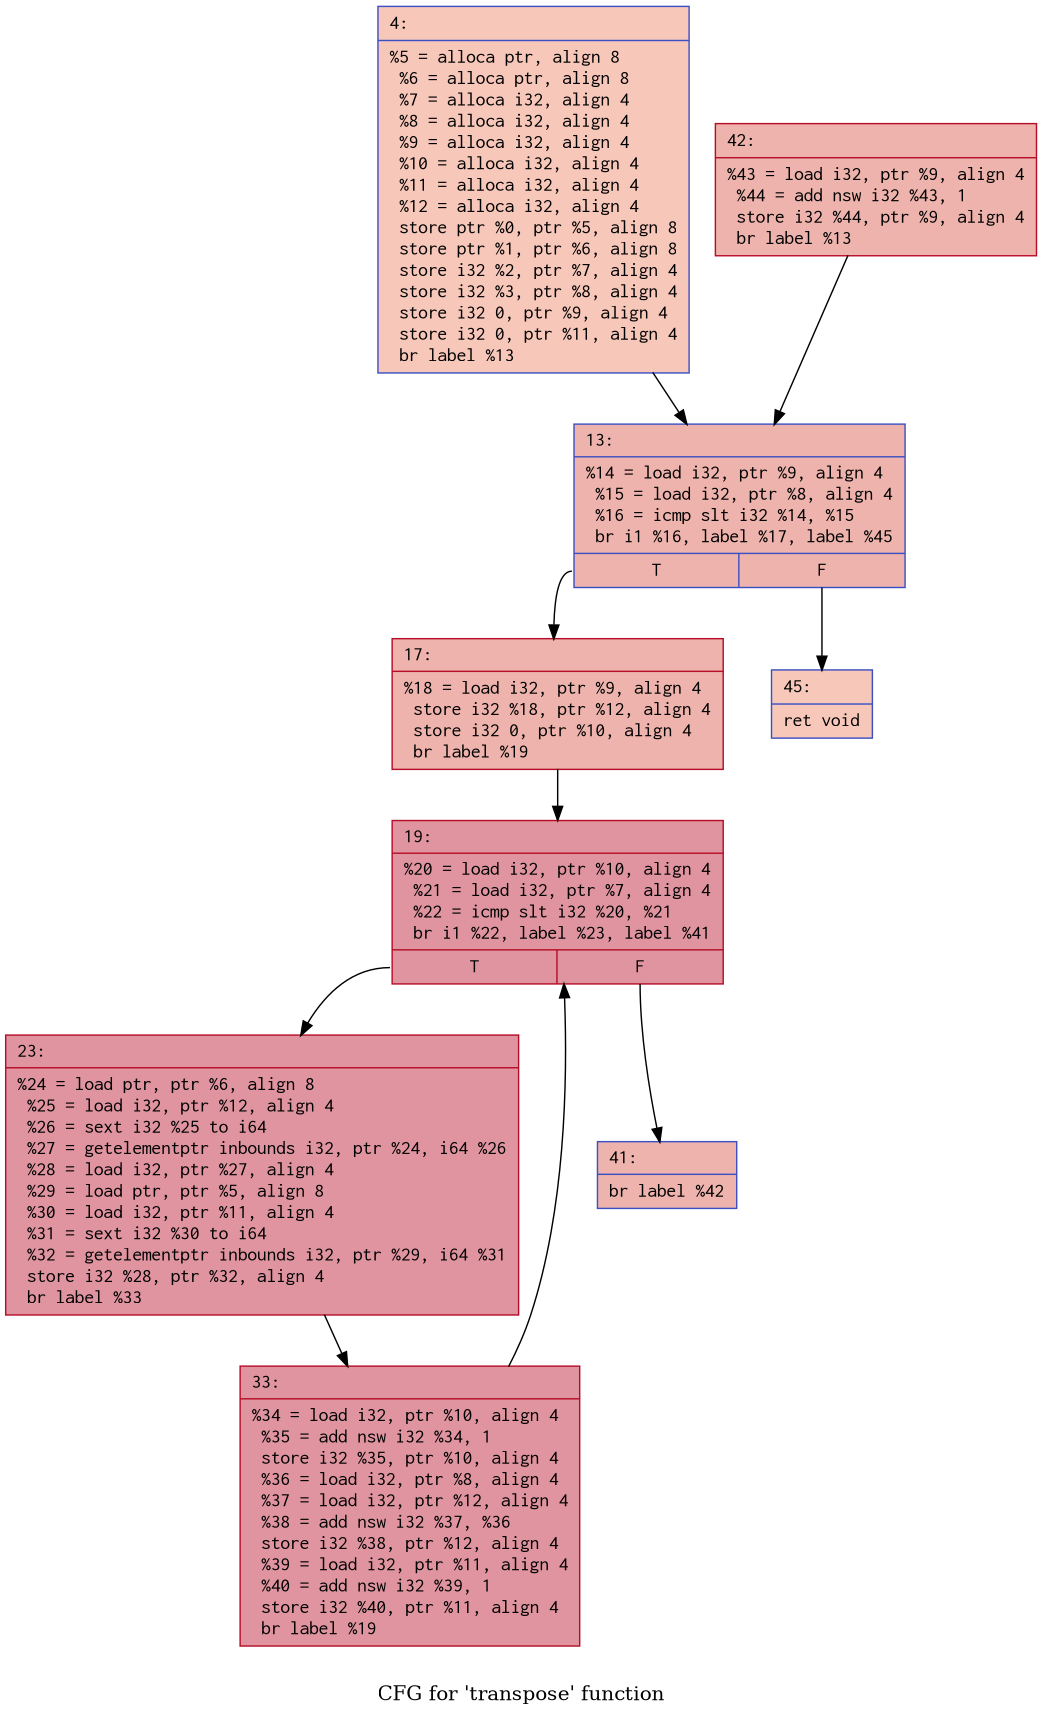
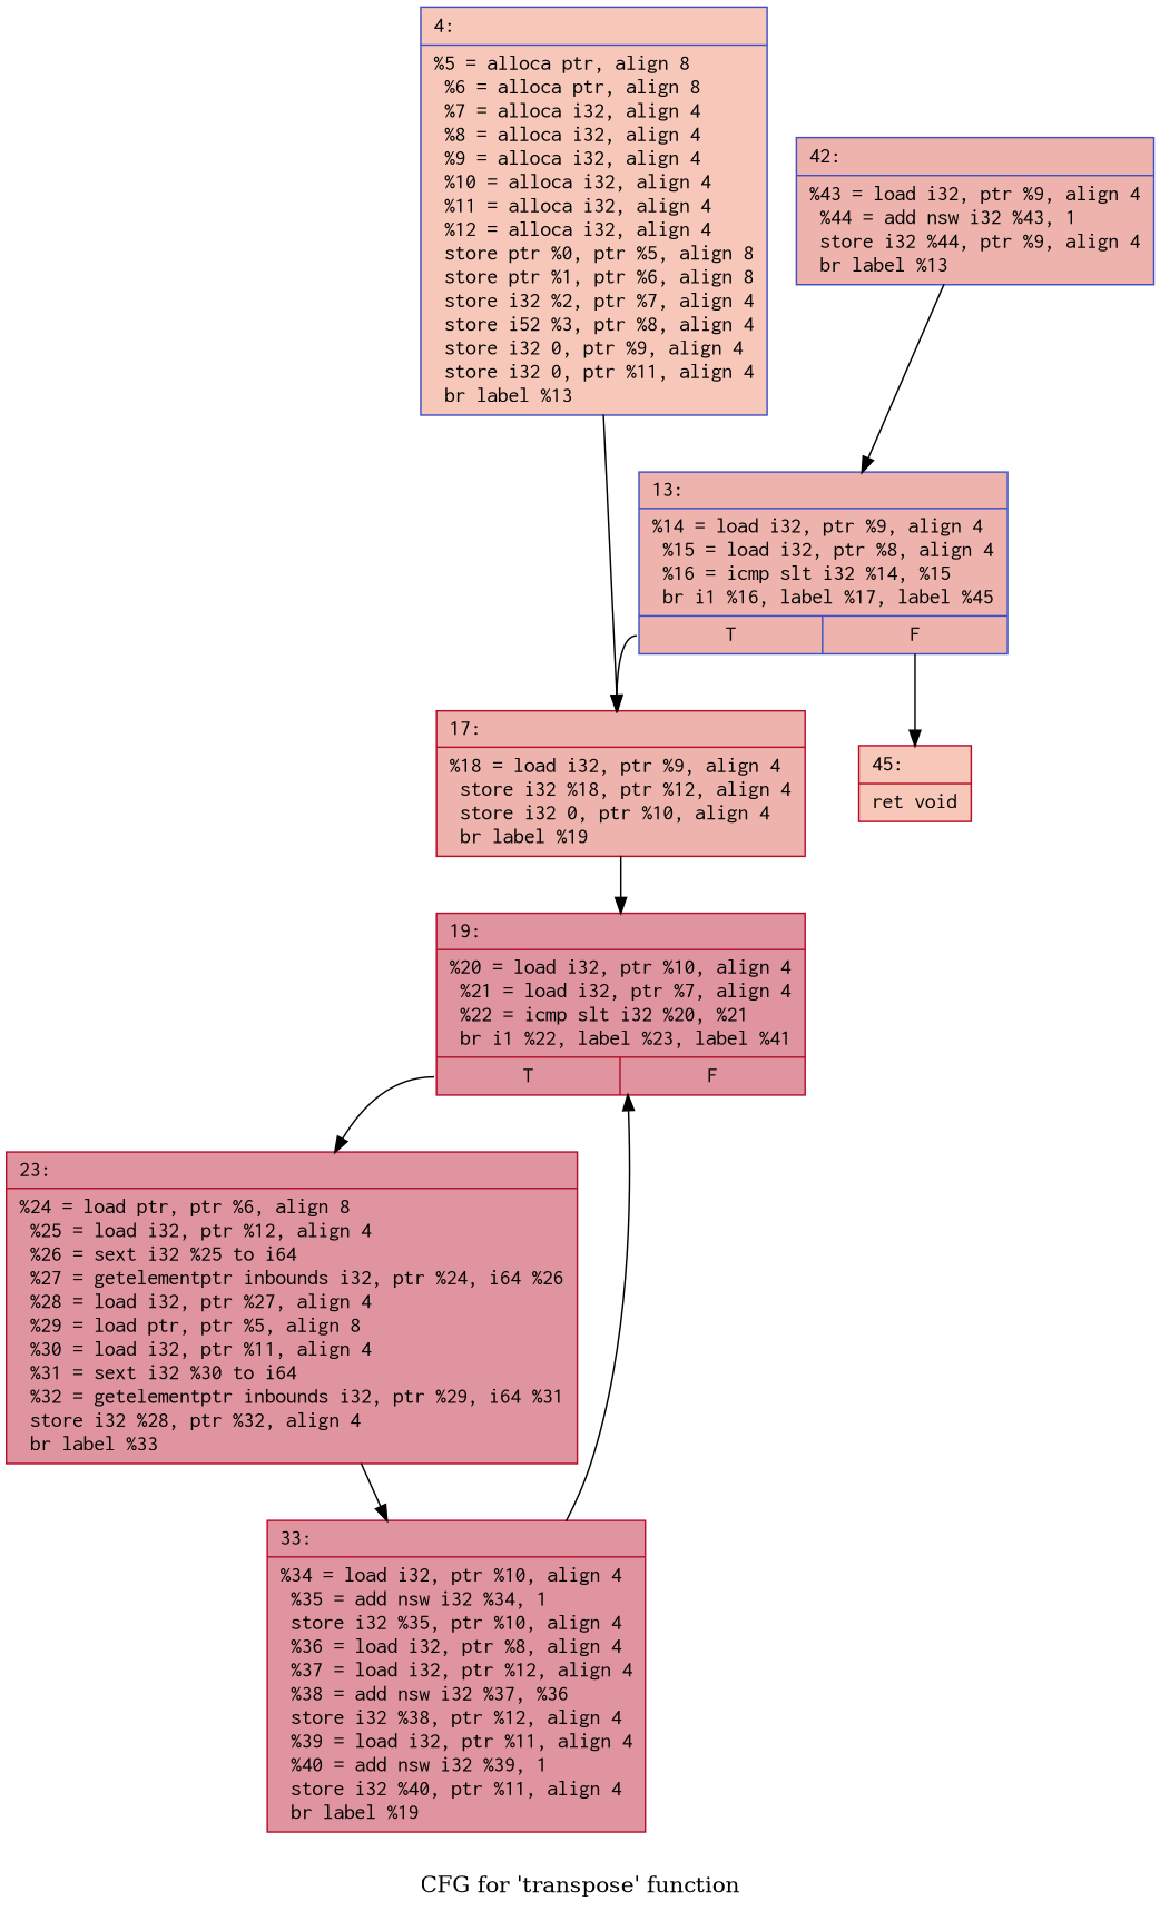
  digraph {
    label="CFG for 'transpose' function"
    node [color="#3d50c3ff" fillcolor="#d6524470" fontname=Courier shape=record style=filled]
-   n1 [fillcolor="#ec7f6370" label="{4:\l|  %5 = alloca ptr, align 8\l  %6 = alloca ptr, align 8\l  %7 = alloca i32, align 4\l  %8 = alloca i32, align 4\l  %9 = alloca i32, align 4\l  %10 = alloca i32, align 4\l  %11 = alloca i32, align 4\l  %12 = alloca i32, align 4\l  store ptr %0, ptr %5, align 8\l  store ptr %1, ptr %6, align 8\l  store i32 %2, ptr %7, align 4\l  store i32 %3, ptr %8, align 4\l  store i32 0, ptr %9, align 4\l  store i32 0, ptr %11, align 4\l  br label %13\l}"]
+   n1 [fillcolor="#ec7f6370" label="{4:\l|  %5 = alloca ptr, align 8\l  %6 = alloca ptr, align 8\l  %7 = alloca i32, align 4\l  %8 = alloca i32, align 4\l  %9 = alloca i32, align 4\l  %10 = alloca i32, align 4\l  %11 = alloca i32, align 4\l  %12 = alloca i32, align 4\l  store ptr %0, ptr %5, align 8\l  store ptr %1, ptr %6, align 8\l  store i32 %2, ptr %7, align 4\l  store i52 %3, ptr %8, align 4\l  store i32 0, ptr %9, align 4\l  store i32 0, ptr %11, align 4\l  br label %13\l}"]
    n2 [label="{13:\l|  %14 = load i32, ptr %9, align 4\l  %15 = load i32, ptr %8, align 4\l  %16 = icmp slt i32 %14, %15\l  br i1 %16, label %17, label %45\l|{<s0>T|<s1>F}}"]
    n3 [color="#b70d28ff" label="{17:\l|  %18 = load i32, ptr %9, align 4\l  store i32 %18, ptr %12, align 4\l  store i32 0, ptr %10, align 4\l  br label %19\l}"]
-   n4 [fillcolor="#ec7f6370" label="{45:\l|  ret void\l}"]
+   n4 [color="#b70d28ff" fillcolor="#ec7f6370" label="{45:\l|  ret void\l}"]
    n5 [color="#b70d28ff" fillcolor="#b70d2870" label="{19:\l|  %20 = load i32, ptr %10, align 4\l  %21 = load i32, ptr %7, align 4\l  %22 = icmp slt i32 %20, %21\l  br i1 %22, label %23, label %41\l|{<s0>T|<s1>F}}"]
    n6 [color="#b70d28ff" fillcolor="#b70d2870" label="{23:\l|  %24 = load ptr, ptr %6, align 8\l  %25 = load i32, ptr %12, align 4\l  %26 = sext i32 %25 to i64\l  %27 = getelementptr inbounds i32, ptr %24, i64 %26\l  %28 = load i32, ptr %27, align 4\l  %29 = load ptr, ptr %5, align 8\l  %30 = load i32, ptr %11, align 4\l  %31 = sext i32 %30 to i64\l  %32 = getelementptr inbounds i32, ptr %29, i64 %31\l  store i32 %28, ptr %32, align 4\l  br label %33\l}"]
-   n7 [label="{41:\l|  br label %42\l}"]
    n8 [color="#b70d28ff" fillcolor="#b70d2870" label="{33:\l|  %34 = load i32, ptr %10, align 4\l  %35 = add nsw i32 %34, 1\l  store i32 %35, ptr %10, align 4\l  %36 = load i32, ptr %8, align 4\l  %37 = load i32, ptr %12, align 4\l  %38 = add nsw i32 %37, %36\l  store i32 %38, ptr %12, align 4\l  %39 = load i32, ptr %11, align 4\l  %40 = add nsw i32 %39, 1\l  store i32 %40, ptr %11, align 4\l  br label %19\l}"]
-   n9 [color="#b70d28ff" label="{42:\l|  %43 = load i32, ptr %9, align 4\l  %44 = add nsw i32 %43, 1\l  store i32 %44, ptr %9, align 4\l  br label %13\l}"]
-   n1 -> n2
+   n9 [label="{42:\l|  %43 = load i32, ptr %9, align 4\l  %44 = add nsw i32 %43, 1\l  store i32 %44, ptr %9, align 4\l  br label %13\l}"]
+   n1 -> n3
    n2 -> n3 [tailport=s0]
    n2 -> n4 [tailport=s1]
    n3 -> n5
    n5 -> n6 [tailport=s0]
-   n5 -> n7 [tailport=s1]
    n6 -> n8
    n8 -> n5
    n9 -> n2
  }
